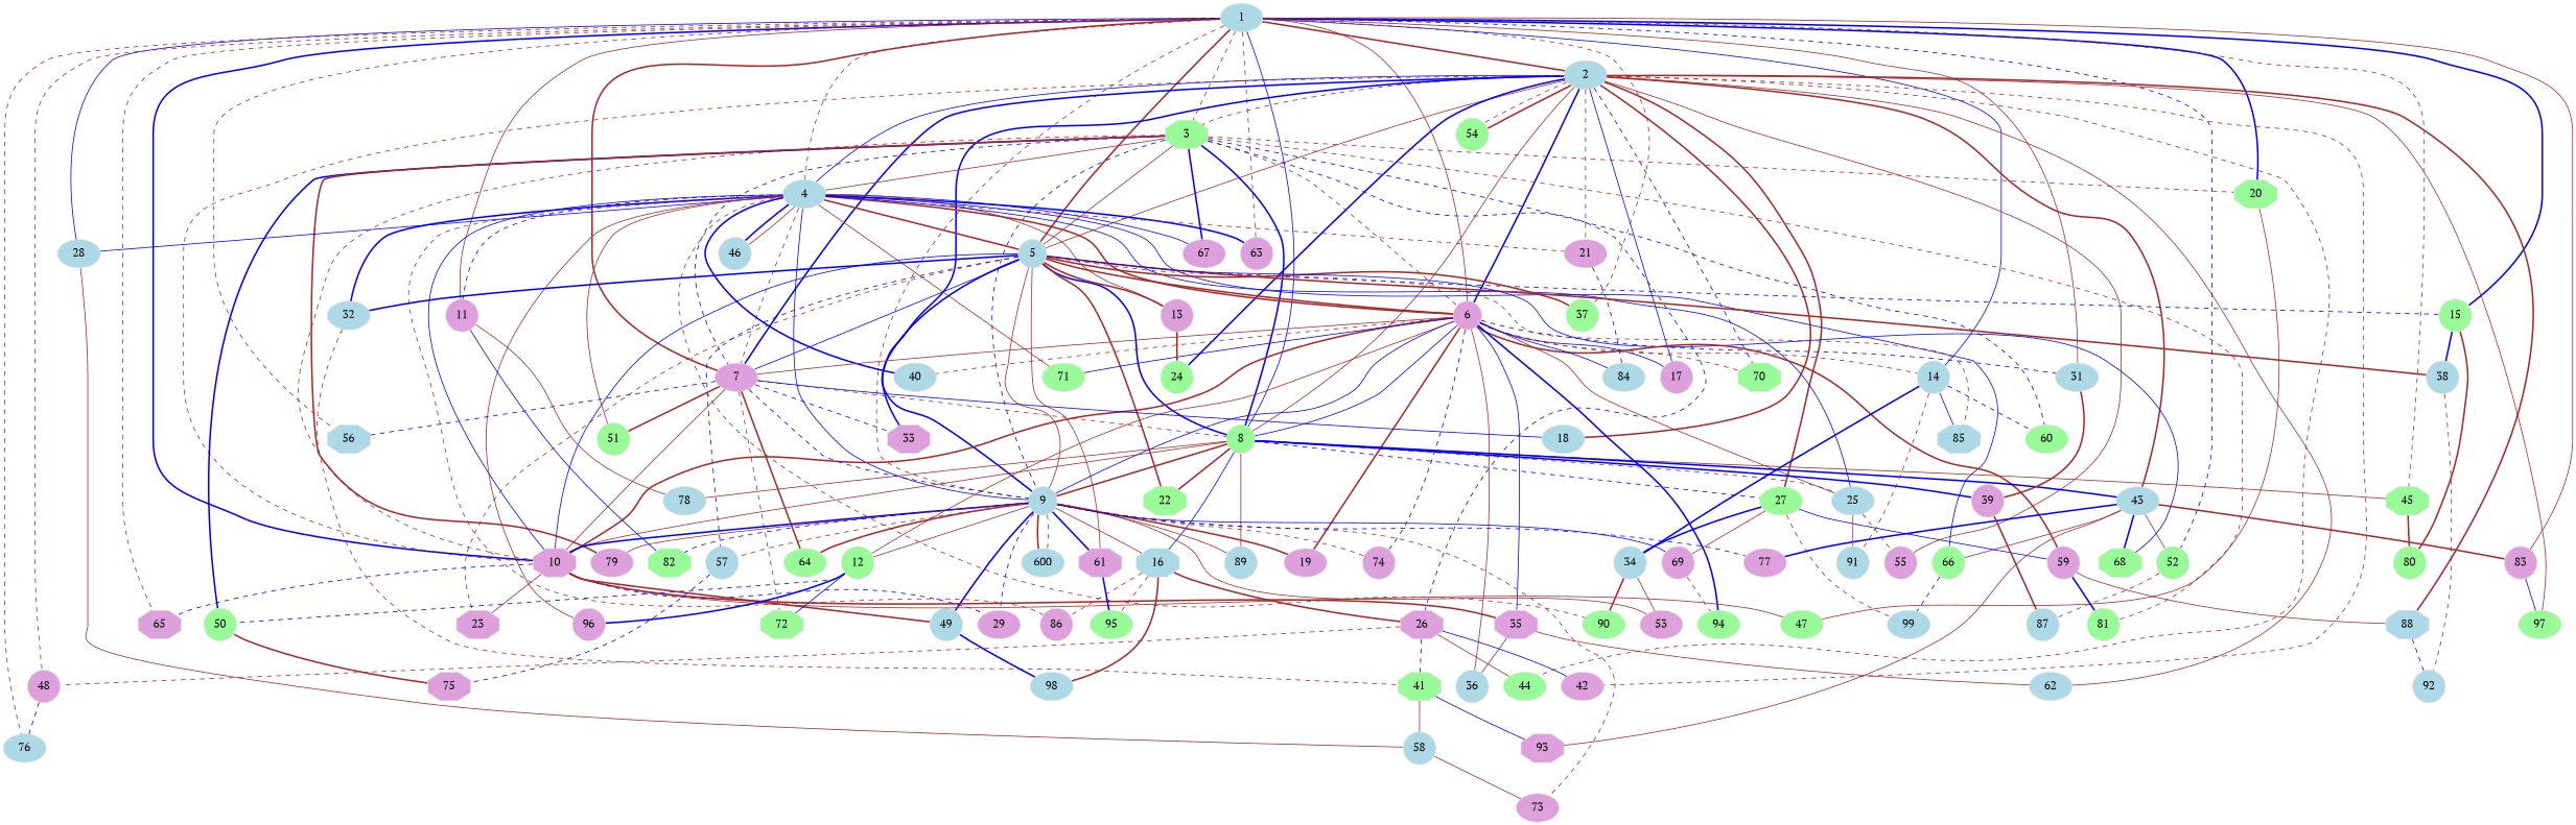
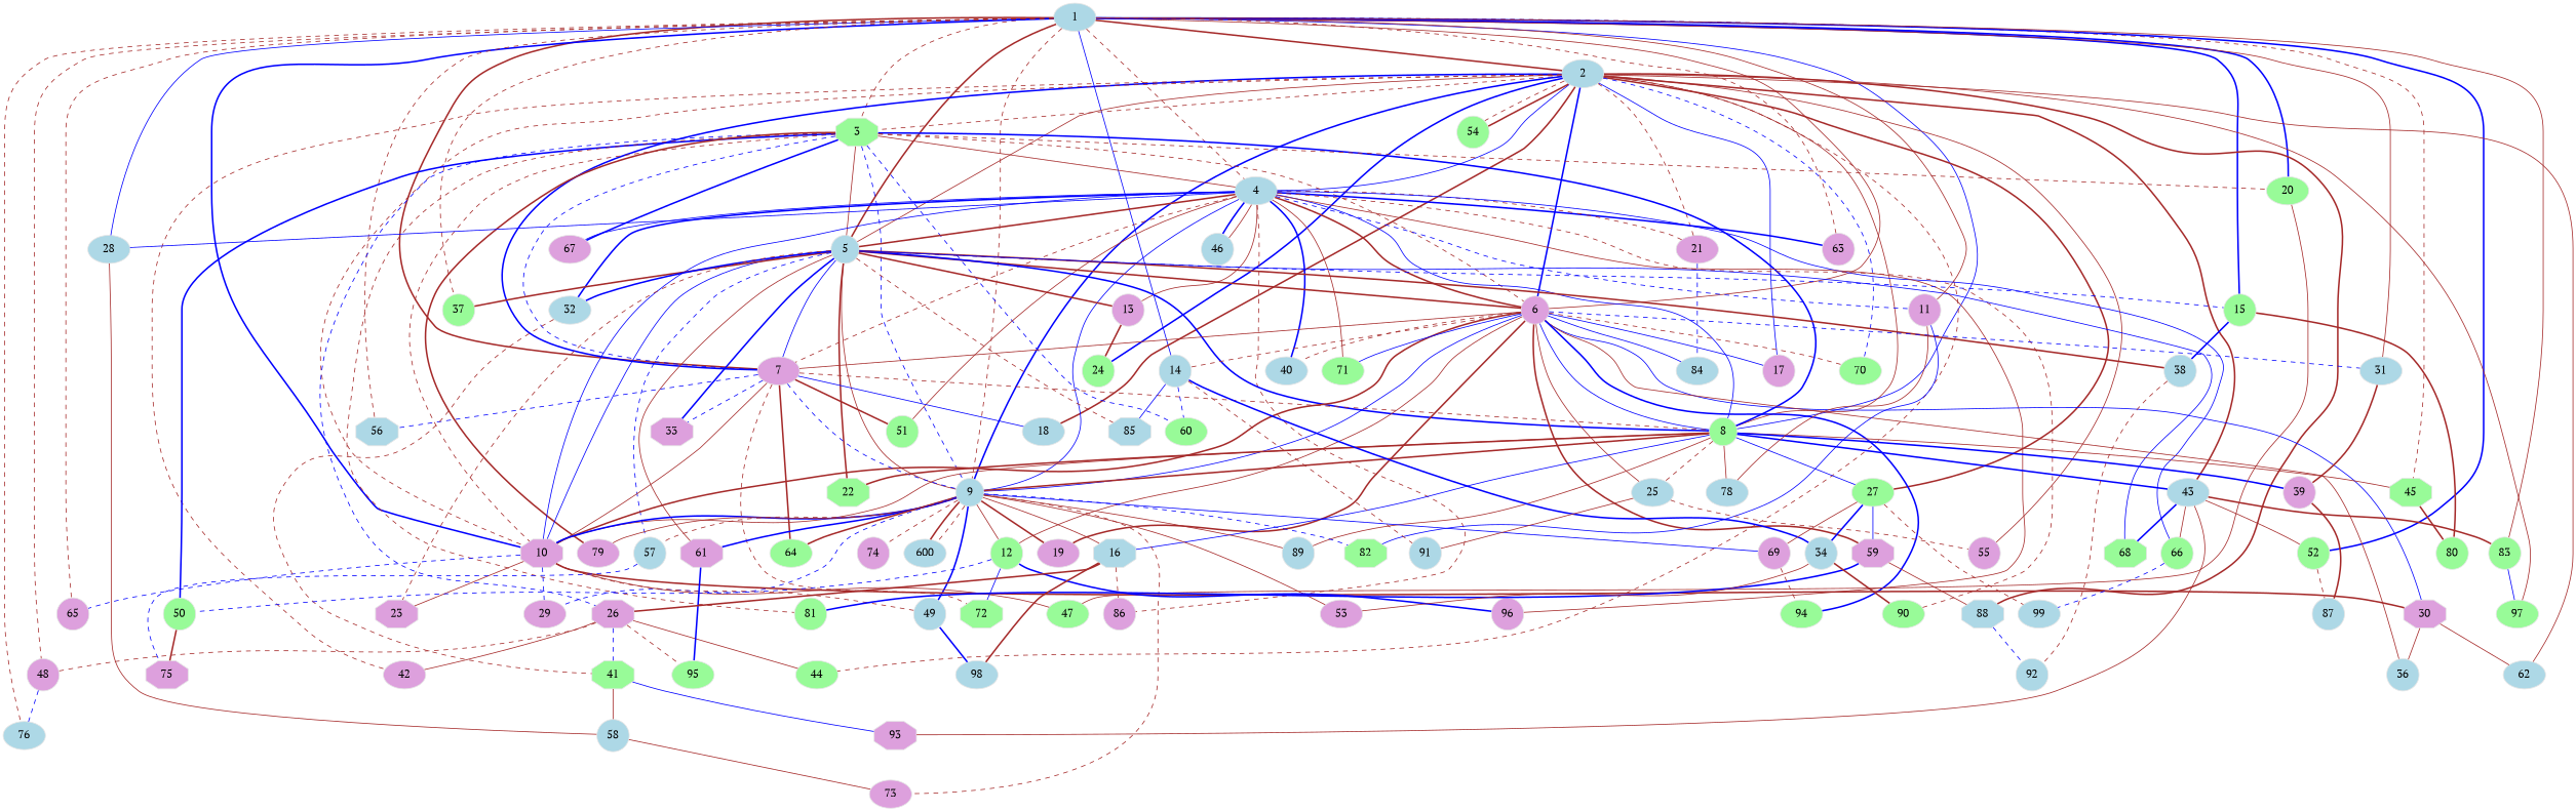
  graph {
    fontname="PT Serif"
    node [color=gray90 fillcolor=lightblue fontname="PT Serif" shape=circle style=filled]
    edge [color=brown fontname="PT Serif" style=solid]
    1 [shape=ellipse]
    2 [shape=ellipse]
    3 [fillcolor=palegreen shape=octagon]
    4 [shape=ellipse]
    5
    6 [fillcolor=plum]
    7 [fillcolor=plum shape=ellipse]
    8 [fillcolor=palegreen]
    9
    10 [fillcolor=plum shape=octagon]
    11 [fillcolor=plum]
    14
    15 [fillcolor=palegreen]
-   20 [fillcolor=palegreen shape=octagon]
+   20 [fillcolor=palegreen shape=ellipse]
    28 [shape=ellipse]
    31 [shape=ellipse]
    37 [fillcolor=palegreen]
    45 [fillcolor=palegreen shape=octagon]
    48 [fillcolor=plum]
    52 [fillcolor=palegreen]
    56 [shape=octagon]
    63 [fillcolor=plum]
-   65 [fillcolor=plum shape=octagon]
+   65 [fillcolor=plum]
    76 [shape=ellipse]
-   83 [fillcolor=plum]
+   83 [fillcolor=palegreen]
    17 [fillcolor=plum]
    18 [shape=ellipse]
    21 [fillcolor=plum shape=ellipse]
    24 [fillcolor=palegreen]
    27 [fillcolor=palegreen shape=ellipse]
    42 [fillcolor=plum shape=ellipse]
    43 [shape=ellipse]
    44 [fillcolor=palegreen shape=ellipse]
    54 [fillcolor=palegreen]
    55 [fillcolor=plum]
    62 [shape=ellipse]
-   70 [fillcolor=palegreen shape=octagon]
+   70 [fillcolor=palegreen shape=ellipse]
    88 [shape=octagon]
    97 [fillcolor=palegreen shape=ellipse]
    26 [fillcolor=plum shape=octagon]
    50 [fillcolor=palegreen]
    60 [fillcolor=palegreen shape=ellipse]
    67 [fillcolor=plum shape=ellipse]
    79 [fillcolor=plum shape=ellipse]
    81 [fillcolor=palegreen]
    13 [fillcolor=plum]
    32 [shape=ellipse]
    40 [shape=ellipse]
    46
    51 [fillcolor=palegreen]
    66 [fillcolor=palegreen]
    71 [fillcolor=palegreen shape=ellipse]
    86 [fillcolor=plum]
    90 [fillcolor=palegreen shape=ellipse]
    96 [fillcolor=plum]
    22 [fillcolor=palegreen shape=octagon]
    23 [fillcolor=plum shape=octagon]
    33 [fillcolor=plum shape=octagon]
    38
    57
    61 [fillcolor=plum shape=octagon]
    68 [fillcolor=palegreen shape=octagon]
    85 [shape=octagon]
    12 [fillcolor=palegreen]
    19 [fillcolor=plum shape=ellipse]
    25 [shape=ellipse]
-   30 [fillcolor=plum shape=octagon label=35]
+   30 [fillcolor=plum shape=octagon]
    36
-   59 [fillcolor=plum]
+   59 [fillcolor=plum shape=octagon]
    74 [fillcolor=plum]
    84 [shape=ellipse]
    94 [fillcolor=palegreen shape=ellipse]
    64 [fillcolor=palegreen shape=ellipse]
    72 [fillcolor=palegreen shape=octagon]
    16 [shape=octagon]
    39 [fillcolor=plum]
    78 [shape=ellipse]
    89
    29 [fillcolor=plum shape=ellipse]
    49
    53 [fillcolor=plum shape=ellipse]
    69 [fillcolor=plum]
    73 [fillcolor=plum shape=ellipse]
-   77 [fillcolor=plum shape=ellipse]
    82 [fillcolor=palegreen shape=octagon]
    n86 [label=600 shape=ellipse]
    47 [fillcolor=palegreen shape=ellipse]
    34
    91
    80 [fillcolor=palegreen]
    58
    87
    99 [shape=ellipse]
    93 [fillcolor=plum shape=octagon]
    92
    41 [fillcolor=palegreen shape=octagon]
    95 [fillcolor=palegreen shape=ellipse]
    75 [fillcolor=plum shape=octagon]
    98 [shape=ellipse]
    1 -- 2 [style=bold]
    1 -- 3 [style=dashed]
    1 -- 4 [style=dashed]
    1 -- 5 [style=bold]
    1 -- 6
    1 -- 7 [style=bold]
    1 -- 8 [color=blue]
    1 -- 9 [style=dashed]
    1 -- 10 [color=blue style=bold]
    1 -- 11
    1 -- 14 [color=blue]
    1 -- 15 [color=blue style=bold]
    1 -- 20 [color=blue style=bold]
    1 -- 28 [color=blue]
    1 -- 31
    1 -- 37 [style=dashed]
    1 -- 45 [style=dashed]
    1 -- 48 [style=dashed]
-   1 -- 52 [color=blue style=dashed]
+   1 -- 52 [color=blue style=bold]
    1 -- 56 [style=dashed]
    1 -- 63 [style=dashed]
    1 -- 65 [style=dashed]
    1 -- 76 [style=dashed]
    1 -- 83
    2 -- 3 [style=dashed]
    2 -- 4 [color=blue]
    2 -- 5
    2 -- 6 [color=blue style=bold]
    2 -- 7 [color=blue style=bold]
    2 -- 8
    2 -- 9 [color=blue style=bold]
    2 -- 10 [style=dashed]
    2 -- 17 [color=blue]
    2 -- 18 [style=bold]
    2 -- 21 [style=dashed]
    2 -- 24 [color=blue style=bold]
    2 -- 27 [style=bold]
    2 -- 42 [style=dashed]
    2 -- 43 [style=bold]
    2 -- 44 [style=dashed]
    2 -- 54 [style=dashed]
    2 -- 54 [style=bold]
    2 -- 55
    2 -- 62
    2 -- 70 [color=blue style=dashed]
    2 -- 88 [style=bold]
    2 -- 97
    3 -- 4
    3 -- 5
    3 -- 6 [style=dashed]
    3 -- 7 [color=blue style=dashed]
    3 -- 8 [color=blue style=bold]
    3 -- 9 [color=blue style=dashed]
    3 -- 10 [style=dashed]
    3 -- 20 [style=dashed]
    3 -- 26 [color=blue style=dashed]
    3 -- 50 [color=blue style=bold]
    3 -- 60 [color=blue style=dashed]
    3 -- 67 [color=blue style=bold]
    3 -- 79 [style=bold]
    3 -- 81 [style=dashed]
    4 -- 5 [style=bold]
    4 -- 6 [style=bold]
    4 -- 7 [style=dashed]
-   4 -- 25 [color=blue]
+   4 -- 8 [color=blue]
    4 -- 9 [color=blue]
    4 -- 10 [color=blue]
    4 -- 11 [color=blue style=dashed]
    4 -- 28 [color=blue]
    4 -- 63 [color=blue style=bold]
    4 -- 21 [style=dashed]
    4 -- 67 [color=blue]
    4 -- 13
    4 -- 32 [color=blue style=bold]
    4 -- 40 [color=blue style=bold]
    4 -- 46 [color=blue style=bold]
    4 -- 46
    4 -- 51
    4 -- 66 [color=blue]
    4 -- 71
    4 -- 86 [style=dashed]
    4 -- 90 [style=dashed]
    4 -- 96
    5 -- 6 [style=bold]
    5 -- 7 [color=blue]
    5 -- 8 [color=blue style=bold]
    5 -- 9
    5 -- 10 [color=blue]
    5 -- 15 [color=blue style=dashed]
    5 -- 37 [style=bold]
    5 -- 13 [style=bold]
    5 -- 32 [color=blue style=bold]
    5 -- 22 [style=bold]
    5 -- 23 [style=dashed]
    5 -- 33 [color=blue style=bold]
    5 -- 38 [style=bold]
    5 -- 57 [color=blue style=dashed]
    5 -- 61
    5 -- 68 [color=blue]
    5 -- 85 [style=dashed]
    6 -- 7
    6 -- 8 [color=blue]
    6 -- 9 [color=blue]
    6 -- 10 [style=bold]
    6 -- 14 [style=dashed]
    6 -- 31 [color=blue style=dashed]
    6 -- 17 [color=blue]
    6 -- 70 [style=dashed]
    6 -- 40 [style=dashed]
    6 -- 71 [color=blue]
    6 -- 12
    6 -- 19 [style=bold]
    6 -- 25
    6 -- 30 [color=blue]
    6 -- 36
    6 -- 59 [style=bold]
-   6 -- 74 [color=blue style=dashed]
    6 -- 84 [color=blue]
    6 -- 94 [color=blue style=bold]
    7 -- 8 [style=dashed]
    7 -- 9 [color=blue style=dashed]
    7 -- 10
    7 -- 56 [color=blue style=dashed]
    7 -- 18 [color=blue]
    7 -- 51 [style=bold]
    7 -- 33 [color=blue style=dashed]
    7 -- 64 [style=bold]
    7 -- 72 [style=dashed]
    8 -- 9 [style=bold]
    8 -- 10
    8 -- 45
-   8 -- 27 [color=blue style=dashed]
+   8 -- 27 [color=blue]
    8 -- 43 [color=blue style=bold]
    8 -- 22 [style=bold]
    8 -- 25 [style=dashed]
    8 -- 16 [color=blue]
    8 -- 39 [color=blue style=bold]
    8 -- 78
    8 -- 89
    9 -- 10 [color=blue style=bold]
    9 -- 79
    9 -- 57 [style=dashed]
    9 -- 61 [color=blue style=bold]
    9 -- 12
    9 -- 19 [style=bold]
    9 -- 74 [style=dashed]
    9 -- 64 [style=bold]
    9 -- 16
    9 -- 89
    9 -- 29 [color=blue style=dashed]
    9 -- 49 [color=blue style=bold]
    9 -- 53
    9 -- 69 [color=blue]
    9 -- 73 [style=dashed]
-   9 -- 77 [color=blue style=dashed]
    9 -- 82 [color=blue style=dashed]
    9 -- n86 [style=bold]
    9 -- n86 [style=dashed]
    10 -- 65 [color=blue style=dashed]
    10 -- 23
    10 -- 30 [style=bold]
    10 -- 29 [color=blue style=dashed]
-   10 -- 49 [style=bold]
+   10 -- 49 [style=dashed]
    10 -- 47
    11 -- 78
    11 -- 82 [color=blue]
    14 -- 60 [color=blue style=dashed]
    14 -- 85 [color=blue]
    14 -- 34 [color=blue style=bold]
    14 -- 91 [style=dashed]
    15 -- 38 [color=blue style=bold]
    15 -- 80 [style=bold]
    20 -- 47
    28 -- 58
    31 -- 39 [style=bold]
    45 -- 80 [style=bold]
    48 -- 76 [color=blue style=dashed]
    52 -- 87 [style=dashed]
    83 -- 97 [color=blue]
    21 -- 84 [color=blue style=dashed]
    27 -- 59 [color=blue]
    27 -- 69
    27 -- 34 [color=blue style=bold]
    27 -- 99 [style=dashed]
    43 -- 52
    43 -- 83 [style=bold]
    43 -- 66
    43 -- 68 [color=blue style=bold]
-   43 -- 77 [color=blue style=bold]
    43 -- 93
    88 -- 92 [color=blue style=dashed]
    26 -- 48 [style=dashed]
-   26 -- 42 [color=blue]
+   26 -- 42
    26 -- 44
    26 -- 41 [color=blue style=dashed]
-   16 -- 95 [style=dashed]
+   26 -- 95 [style=dashed]
    50 -- 75 [style=bold]
    13 -- 24 [style=bold]
    32 -- 41 [style=dashed]
    66 -- 99 [color=blue style=dashed]
    38 -- 92 [style=dashed]
    57 -- 75 [color=blue style=dashed]
    61 -- 95 [color=blue style=bold]
    12 -- 50 [color=blue style=dashed]
    12 -- 96 [color=blue style=bold]
    12 -- 72 [color=blue]
    25 -- 55 [style=dashed]
    25 -- 91
    30 -- 62
    30 -- 36
    59 -- 88
    59 -- 81 [color=blue style=bold]
    16 -- 26 [style=bold]
    16 -- 86 [style=dashed]
    16 -- 98 [style=bold]
    39 -- 87 [style=bold]
    49 -- 98 [color=blue style=bold]
    69 -- 94 [style=dashed]
    34 -- 90 [style=bold]
    34 -- 53
    58 -- 73
    41 -- 58
    41 -- 93 [color=blue]
  }
